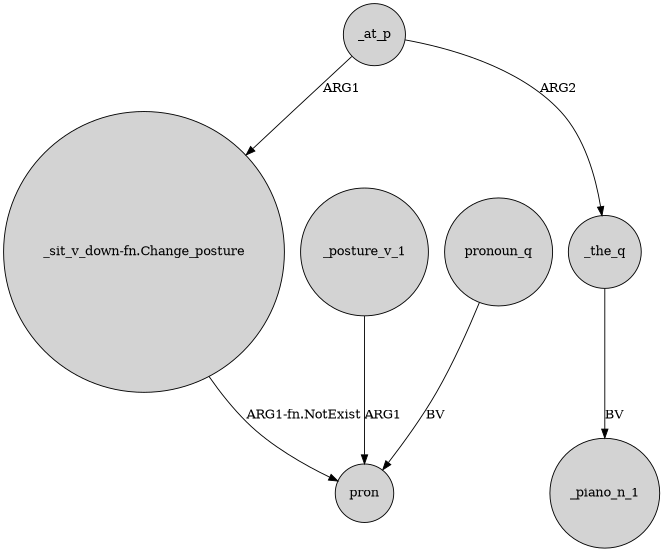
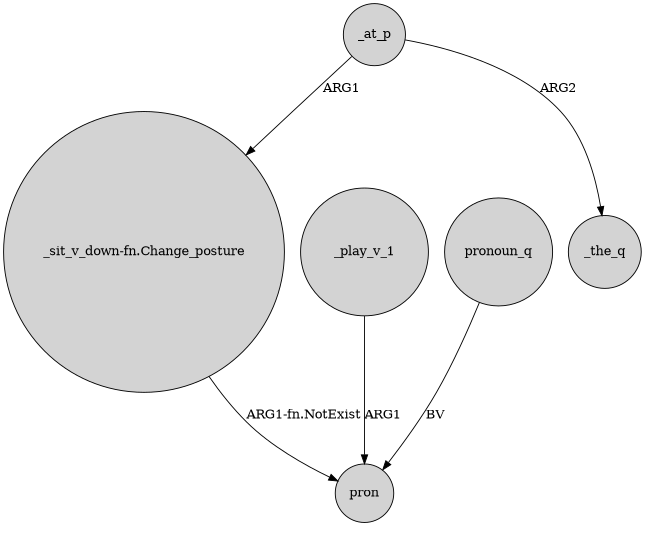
  digraph {
    node [shape=circle style=filled]
-   _play_v_1 [label=_posture_v_1]
+   _play_v_1
    pron
    "_sit_v_down-fn.Change_posture"
    _at_p
    _the_q
-   _piano_n_1
    pronoun_q
    _play_v_1 -> pron [label=ARG1]
    "_sit_v_down-fn.Change_posture" -> pron [label="ARG1-fn.NotExist"]
    _at_p -> "_sit_v_down-fn.Change_posture" [label=ARG1]
    _at_p -> _the_q [label=ARG2]
-   _the_q -> _piano_n_1 [label=BV]
    pronoun_q -> pron [label=BV]
  }
